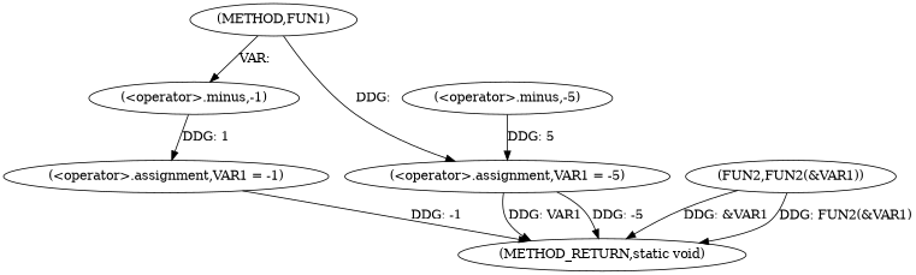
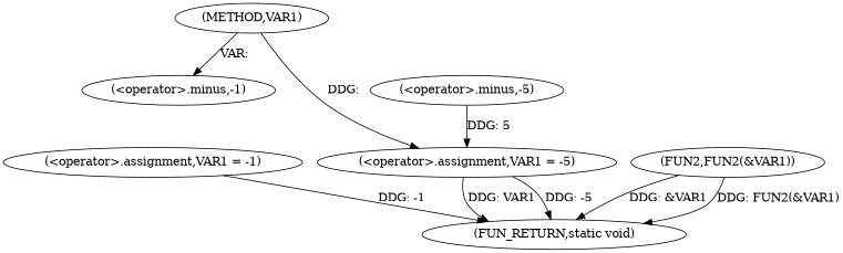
  digraph {
-   n1 [label="(METHOD,FUN1)"]
+   n1 [label="(METHOD,VAR1)"]
    n2 [label="(<operator>.minus,-1)"]
    n3 [label="(<operator>.assignment,VAR1 = -5)"]
    n4 [label="(<operator>.assignment,VAR1 = -1)"]
-   n5 [label="(METHOD_RETURN,static void)"]
+   n5 [label="(FUN_RETURN,static void)"]
    n6 [label="(<operator>.minus,-5)"]
    n7 [label="(FUN2,FUN2(&VAR1))"]
    n1 -> n2 [label="VAR: "]
    n1 -> n3 [label="DDG: "]
-   n2 -> n4 [label="DDG: 1"]
    n3 -> n5 [label="DDG: VAR1"]
    n3 -> n5 [label="DDG: -5"]
    n4 -> n5 [label="DDG: -1"]
    n6 -> n3 [label="DDG: 5"]
    n7 -> n5 [label="DDG: &VAR1"]
    n7 -> n5 [label="DDG: FUN2(&VAR1)"]
  }
